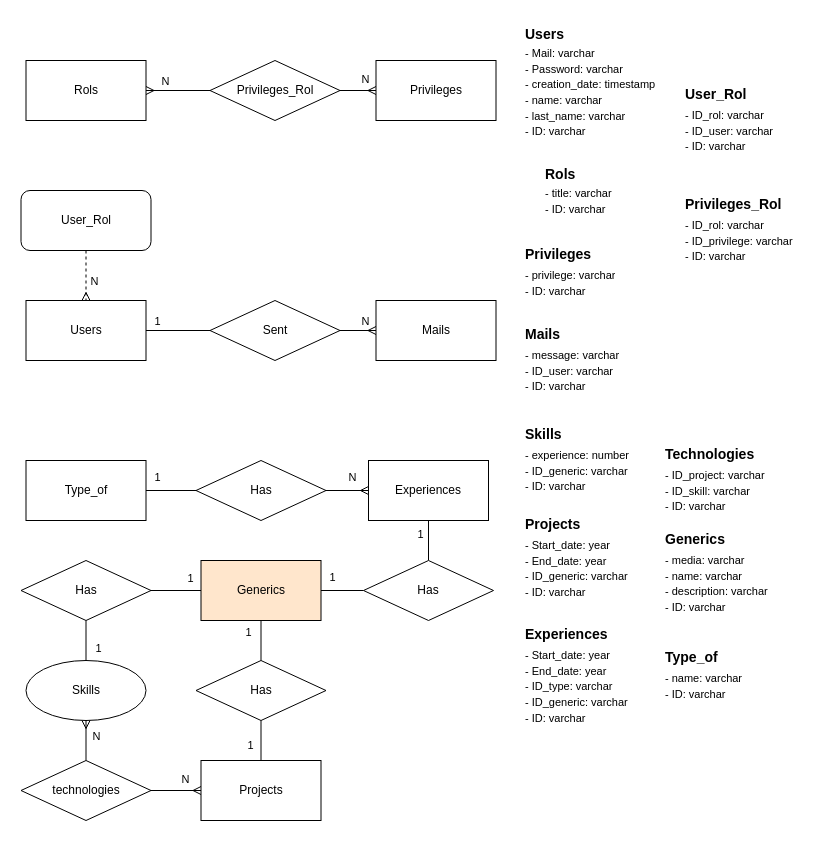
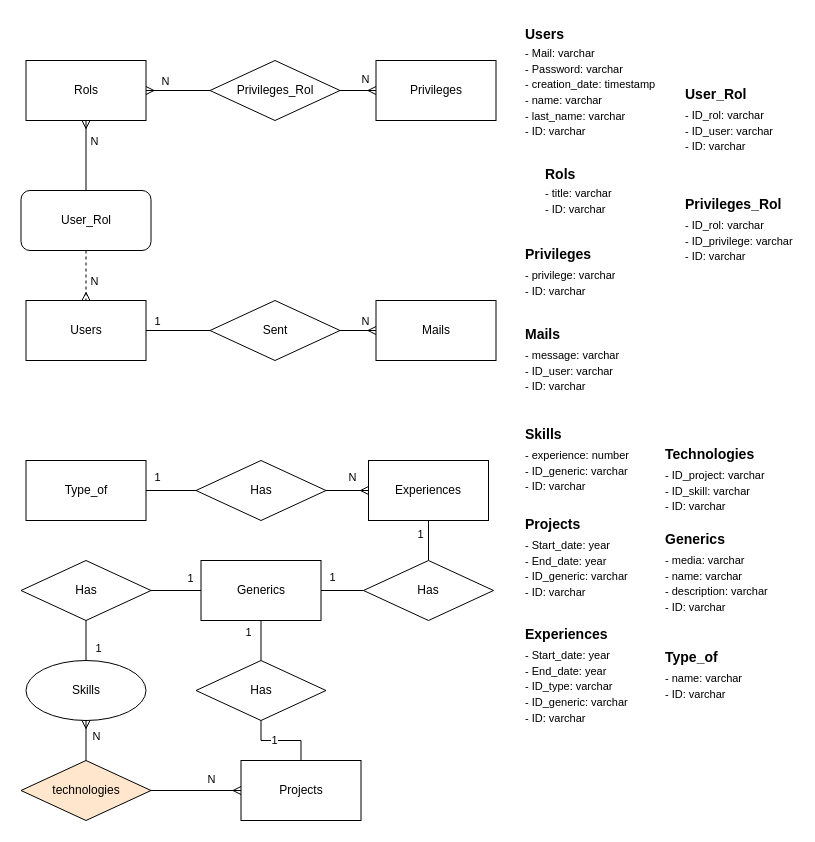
  <mxCell id="0" />
  <mxCell id="1" parent="0" />
+ <mxCell id="2" style="edgeStyle=orthogonalEdgeStyle;rounded=0;orthogonalLoop=1;jettySize=auto;html=1;endArrow=ERmany;endFill=0;" parent="1" source="6" target="9" edge="1"><mxGeometry relative="1" as="geometry" /></mxCell>
+ <mxCell id="3" value="N" style="edgeLabel;html=1;align=center;verticalAlign=middle;resizable=0;points=[];" vertex="1" connectable="0" parent="2"><mxGeometry x="0.029" y="-1" relative="1" as="geometry"><mxPoint x="7" y="-14" as="offset" /></mxGeometry></mxCell>
  <mxCell id="4" style="edgeStyle=orthogonalEdgeStyle;rounded=0;orthogonalLoop=1;jettySize=auto;html=1;endArrow=ERmany;endFill=0;dashed=1;" parent="1" source="6" target="7" edge="1"><mxGeometry relative="1" as="geometry" /></mxCell>
  <mxCell id="5" value="N" style="edgeLabel;html=1;align=center;verticalAlign=middle;resizable=0;points=[];" vertex="1" connectable="0" parent="4"><mxGeometry x="0.12" y="2" relative="1" as="geometry"><mxPoint x="6" y="2" as="offset" /></mxGeometry></mxCell>
  <mxCell id="6" value="User_Rol" style="whiteSpace=wrap;html=1;rounded=1;" parent="1" vertex="1"><mxGeometry x="20.5" y="190" width="130" height="60" as="geometry" /></mxCell>
  <mxCell id="7" value="Users" style="rounded=0;whiteSpace=wrap;html=1;" parent="1" vertex="1"><mxGeometry x="25.5" y="300" width="120" height="60" as="geometry" /></mxCell>
  <mxCell id="8" value="&lt;div style=&quot;line-height: 30%;&quot;&gt;&lt;h1 style=&quot;margin-top: 0px; line-height: 30%;&quot;&gt;&lt;font style=&quot;font-size: 14px; line-height: 30%;&quot;&gt;Users&lt;/font&gt;&lt;/h1&gt;&lt;p&gt;&lt;font style=&quot;font-size: 11px; line-height: 30%;&quot;&gt;- Mail: varchar&lt;/font&gt;&lt;/p&gt;&lt;p&gt;&lt;font style=&quot;font-size: 11px; line-height: 30%;&quot;&gt;- Password: varchar&lt;/font&gt;&lt;/p&gt;&lt;p&gt;&lt;font style=&quot;font-size: 11px; line-height: 30%;&quot;&gt;- creation_date: timestamp&lt;/font&gt;&lt;/p&gt;&lt;p&gt;&lt;span style=&quot;font-size: 11px;&quot;&gt;- name: varchar&lt;/span&gt;&lt;/p&gt;&lt;p&gt;&lt;span style=&quot;font-size: 11px;&quot;&gt;- last_name: varchar&lt;/span&gt;&lt;/p&gt;&lt;p&gt;&lt;span style=&quot;font-size: 11px;&quot;&gt;- ID: varchar&lt;/span&gt;&lt;/p&gt;&lt;/div&gt;" style="text;html=1;whiteSpace=wrap;overflow=hidden;rounded=0;" parent="1" vertex="1"><mxGeometry x="523" y="20" width="140" height="120" as="geometry" /></mxCell>
  <mxCell id="9" value="Rols" style="rounded=0;whiteSpace=wrap;html=1;" parent="1" vertex="1"><mxGeometry x="25.5" y="60" width="120" height="60" as="geometry" /></mxCell>
  <mxCell id="10" value="&lt;div style=&quot;line-height: 30%;&quot;&gt;&lt;h1 style=&quot;margin-top: 0px; line-height: 30%;&quot;&gt;&lt;font style=&quot;font-size: 14px; line-height: 30%;&quot;&gt;Rols&lt;/font&gt;&lt;/h1&gt;&lt;p&gt;&lt;span style=&quot;font-size: 11px;&quot;&gt;- title: varchar&lt;/span&gt;&lt;/p&gt;&lt;p&gt;&lt;span style=&quot;font-size: 11px;&quot;&gt;- ID: varchar&lt;/span&gt;&lt;/p&gt;&lt;/div&gt;" style="text;html=1;whiteSpace=wrap;overflow=hidden;rounded=0;" parent="1" vertex="1"><mxGeometry x="543" y="160" width="90" height="60" as="geometry" /></mxCell>
  <mxCell id="11" value="Privileges" style="rounded=0;whiteSpace=wrap;html=1;" parent="1" vertex="1"><mxGeometry x="375.5" y="60" width="120" height="60" as="geometry" /></mxCell>
  <mxCell id="12" value="&lt;div style=&quot;line-height: 30%;&quot;&gt;&lt;h1 style=&quot;margin-top: 0px; line-height: 30%;&quot;&gt;&lt;span style=&quot;font-size: 14px;&quot;&gt;Privileges&lt;/span&gt;&lt;/h1&gt;&lt;p&gt;&lt;span style=&quot;font-size: 11px;&quot;&gt;- privilege: varchar&lt;/span&gt;&lt;/p&gt;&lt;p&gt;&lt;span style=&quot;font-size: 11px;&quot;&gt;- ID: varchar&lt;/span&gt;&lt;/p&gt;&lt;/div&gt;" style="text;html=1;whiteSpace=wrap;overflow=hidden;rounded=0;" parent="1" vertex="1"><mxGeometry x="523" y="240" width="110" height="60" as="geometry" /></mxCell>
  <mxCell id="13" value="&lt;div style=&quot;line-height: 30%;&quot;&gt;&lt;h1 style=&quot;margin-top: 0px; line-height: 30%;&quot;&gt;&lt;span style=&quot;font-size: 14px;&quot;&gt;User_Rol&lt;/span&gt;&lt;/h1&gt;&lt;p&gt;&lt;span style=&quot;font-size: 11px;&quot;&gt;- ID_rol: varchar&lt;/span&gt;&lt;span style=&quot;font-size: 11px; background-color: transparent; color: light-dark(rgb(0, 0, 0), rgb(255, 255, 255));&quot;&gt;&lt;/span&gt;&lt;/p&gt;&lt;p&gt;&lt;span style=&quot;font-size: 11px;&quot;&gt;- ID_user: varchar&lt;/span&gt;&lt;span style=&quot;font-size: 11px;&quot;&gt;&lt;/span&gt;&lt;/p&gt;&lt;p&gt;&lt;span style=&quot;font-size: 11px; background-color: transparent; color: light-dark(rgb(0, 0, 0), rgb(255, 255, 255));&quot;&gt;- ID: varchar&lt;/span&gt;&lt;/p&gt;&lt;/div&gt;" style="text;html=1;whiteSpace=wrap;overflow=hidden;rounded=0;" parent="1" vertex="1"><mxGeometry x="683" y="80" width="110" height="80" as="geometry" /></mxCell>
  <mxCell id="14" value="&lt;div style=&quot;line-height: 30%;&quot;&gt;&lt;h1 style=&quot;margin-top: 0px; line-height: 30%;&quot;&gt;&lt;span style=&quot;font-size: 14px;&quot;&gt;Privileges_Rol&lt;/span&gt;&lt;/h1&gt;&lt;p&gt;&lt;span style=&quot;font-size: 11px;&quot;&gt;- ID_rol: varchar&lt;/span&gt;&lt;span style=&quot;font-size: 11px; background-color: transparent; color: light-dark(rgb(0, 0, 0), rgb(255, 255, 255));&quot;&gt;&lt;/span&gt;&lt;/p&gt;&lt;p&gt;&lt;span style=&quot;font-size: 11px;&quot;&gt;- ID_privilege: varchar&lt;/span&gt;&lt;span style=&quot;font-size: 11px;&quot;&gt;&lt;/span&gt;&lt;/p&gt;&lt;p&gt;&lt;span style=&quot;font-size: 11px; background-color: transparent; color: light-dark(rgb(0, 0, 0), rgb(255, 255, 255));&quot;&gt;- ID: varchar&lt;/span&gt;&lt;/p&gt;&lt;/div&gt;" style="text;html=1;whiteSpace=wrap;overflow=hidden;rounded=0;" parent="1" vertex="1"><mxGeometry x="683" y="190" width="110" height="80" as="geometry" /></mxCell>
  <mxCell id="15" style="edgeStyle=orthogonalEdgeStyle;rounded=0;orthogonalLoop=1;jettySize=auto;html=1;endArrow=ERmany;endFill=0;" parent="1" source="19" target="9" edge="1"><mxGeometry relative="1" as="geometry" /></mxCell>
  <mxCell id="16" value="N" style="edgeLabel;html=1;align=center;verticalAlign=middle;resizable=0;points=[];" vertex="1" connectable="0" parent="15"><mxGeometry x="0.609" y="-3" relative="1" as="geometry"><mxPoint x="6" y="-7" as="offset" /></mxGeometry></mxCell>
  <mxCell id="17" style="edgeStyle=orthogonalEdgeStyle;rounded=0;orthogonalLoop=1;jettySize=auto;html=1;endArrow=ERmany;endFill=0;" parent="1" source="19" target="11" edge="1"><mxGeometry relative="1" as="geometry" /></mxCell>
  <mxCell id="18" value="N" style="edgeLabel;html=1;align=center;verticalAlign=middle;resizable=0;points=[];" vertex="1" connectable="0" parent="17"><mxGeometry x="-0.477" y="3" relative="1" as="geometry"><mxPoint x="13" y="-9" as="offset" /></mxGeometry></mxCell>
  <mxCell id="19" value="Privileges_Rol" style="rhombus;whiteSpace=wrap;html=1;" parent="1" vertex="1"><mxGeometry x="209.5" y="60" width="130" height="60" as="geometry" /></mxCell>
  <mxCell id="20" value="Mails" style="rounded=0;whiteSpace=wrap;html=1;" parent="1" vertex="1"><mxGeometry x="375.5" y="300" width="120" height="60" as="geometry" /></mxCell>
  <mxCell id="21" value="&lt;div style=&quot;line-height: 30%;&quot;&gt;&lt;h1 style=&quot;margin-top: 0px; line-height: 30%;&quot;&gt;&lt;span style=&quot;font-size: 14px;&quot;&gt;Mails&lt;/span&gt;&lt;/h1&gt;&lt;p&gt;&lt;span style=&quot;font-size: 11px;&quot;&gt;- message: varchar&lt;/span&gt;&lt;/p&gt;&lt;p&gt;&lt;span style=&quot;font-size: 11px;&quot;&gt;- ID_user: varchar&lt;/span&gt;&lt;/p&gt;&lt;p&gt;&lt;span style=&quot;font-size: 11px;&quot;&gt;- ID: varchar&lt;/span&gt;&lt;/p&gt;&lt;/div&gt;" style="text;html=1;whiteSpace=wrap;overflow=hidden;rounded=0;" parent="1" vertex="1"><mxGeometry x="523" y="320" width="110" height="80" as="geometry" /></mxCell>
  <mxCell id="22" style="edgeStyle=orthogonalEdgeStyle;rounded=0;orthogonalLoop=1;jettySize=auto;html=1;endArrow=none;startFill=0;" parent="1" source="26" target="7" edge="1"><mxGeometry relative="1" as="geometry" /></mxCell>
  <mxCell id="23" value="1" style="edgeLabel;html=1;align=center;verticalAlign=middle;resizable=0;points=[];" vertex="1" connectable="0" parent="22"><mxGeometry x="0.672" y="-2" relative="1" as="geometry"><mxPoint x="1" y="-8" as="offset" /></mxGeometry></mxCell>
  <mxCell id="24" style="edgeStyle=orthogonalEdgeStyle;rounded=0;orthogonalLoop=1;jettySize=auto;html=1;endArrow=ERmany;endFill=0;" parent="1" source="26" target="20" edge="1"><mxGeometry relative="1" as="geometry" /></mxCell>
  <mxCell id="25" value="N" style="edgeLabel;html=1;align=center;verticalAlign=middle;resizable=0;points=[];" vertex="1" connectable="0" parent="24"><mxGeometry x="0.341" relative="1" as="geometry"><mxPoint x="3" y="-10" as="offset" /></mxGeometry></mxCell>
  <mxCell id="26" value="Sent" style="rhombus;whiteSpace=wrap;html=1;" parent="1" vertex="1"><mxGeometry x="209.5" y="300" width="130" height="60" as="geometry" /></mxCell>
- <mxCell id="27" value="Generics" style="rounded=0;whiteSpace=wrap;html=1;fillColor=#ffe6cc;" parent="1" vertex="1"><mxGeometry x="200.5" y="560" width="120" height="60" as="geometry" /></mxCell>
+ <mxCell id="27" value="Generics" style="rounded=0;whiteSpace=wrap;html=1;" parent="1" vertex="1"><mxGeometry x="200.5" y="560" width="120" height="60" as="geometry" /></mxCell>
  <mxCell id="28" value="&lt;div style=&quot;line-height: 30%;&quot;&gt;&lt;h1 style=&quot;margin-top: 0px; line-height: 30%;&quot;&gt;&lt;span style=&quot;font-size: 14px;&quot;&gt;Generics&lt;/span&gt;&lt;/h1&gt;&lt;p&gt;&lt;span style=&quot;font-size: 11px;&quot;&gt;- media: varchar&lt;/span&gt;&lt;/p&gt;&lt;p&gt;&lt;span style=&quot;font-size: 11px;&quot;&gt;- name: varchar&lt;/span&gt;&lt;/p&gt;&lt;p&gt;&lt;span style=&quot;font-size: 11px;&quot;&gt;- description: varchar&lt;/span&gt;&lt;/p&gt;&lt;p&gt;&lt;span style=&quot;font-size: 11px; background-color: transparent; color: light-dark(rgb(0, 0, 0), rgb(255, 255, 255));&quot;&gt;- ID: varchar&lt;/span&gt;&lt;/p&gt;&lt;/div&gt;" style="text;html=1;whiteSpace=wrap;overflow=hidden;rounded=0;" parent="1" vertex="1"><mxGeometry x="663" y="525" width="110" height="100" as="geometry" /></mxCell>
  <mxCell id="29" value="Skills" style="ellipse;whiteSpace=wrap;html=1;" parent="1" vertex="1"><mxGeometry x="25.5" y="660" width="120" height="60" as="geometry" /></mxCell>
  <mxCell id="30" value="&lt;div style=&quot;line-height: 30%;&quot;&gt;&lt;h1 style=&quot;margin-top: 0px; line-height: 30%;&quot;&gt;&lt;span style=&quot;font-size: 14px;&quot;&gt;Skills&lt;/span&gt;&lt;/h1&gt;&lt;p&gt;&lt;span style=&quot;font-size: 11px;&quot;&gt;- experience: number&lt;/span&gt;&lt;/p&gt;&lt;p&gt;&lt;span style=&quot;font-size: 11px;&quot;&gt;- ID_generic: varchar&lt;/span&gt;&lt;/p&gt;&lt;p&gt;&lt;span style=&quot;background-color: transparent; color: light-dark(rgb(0, 0, 0), rgb(255, 255, 255)); font-size: 11px;&quot;&gt;- ID: varchar&lt;/span&gt;&lt;/p&gt;&lt;/div&gt;" style="text;html=1;whiteSpace=wrap;overflow=hidden;rounded=0;" parent="1" vertex="1"><mxGeometry x="523" y="420" width="110" height="80" as="geometry" /></mxCell>
  <mxCell id="31" style="edgeStyle=orthogonalEdgeStyle;rounded=0;orthogonalLoop=1;jettySize=auto;html=1;endArrow=none;startFill=0;" parent="1" source="35" target="27" edge="1"><mxGeometry relative="1" as="geometry" /></mxCell>
  <mxCell id="32" value="1" style="edgeLabel;html=1;align=center;verticalAlign=middle;resizable=0;points=[];" vertex="1" connectable="0" parent="31"><mxGeometry x="0.54" relative="1" as="geometry"><mxPoint y="-13" as="offset" /></mxGeometry></mxCell>
  <mxCell id="33" style="edgeStyle=orthogonalEdgeStyle;rounded=0;orthogonalLoop=1;jettySize=auto;html=1;endArrow=none;startFill=0;" parent="1" source="35" target="29" edge="1"><mxGeometry relative="1" as="geometry" /></mxCell>
  <mxCell id="34" value="1" style="edgeLabel;html=1;align=center;verticalAlign=middle;resizable=0;points=[];" vertex="1" connectable="0" parent="33"><mxGeometry x="0.35" y="-1" relative="1" as="geometry"><mxPoint x="13" as="offset" /></mxGeometry></mxCell>
  <mxCell id="35" value="Has" style="rhombus;whiteSpace=wrap;html=1;" parent="1" vertex="1"><mxGeometry x="20.5" y="560" width="130" height="60" as="geometry" /></mxCell>
  <mxCell id="36" style="edgeStyle=orthogonalEdgeStyle;rounded=0;orthogonalLoop=1;jettySize=auto;html=1;endArrow=none;startFill=0;" parent="1" source="40" target="27" edge="1"><mxGeometry relative="1" as="geometry" /></mxCell>
  <mxCell id="37" value="1" style="edgeLabel;html=1;align=center;verticalAlign=middle;resizable=0;points=[];" vertex="1" connectable="0" parent="36"><mxGeometry x="0.224" y="-3" relative="1" as="geometry"><mxPoint x="-6" y="-11" as="offset" /></mxGeometry></mxCell>
  <mxCell id="38" style="edgeStyle=orthogonalEdgeStyle;rounded=0;orthogonalLoop=1;jettySize=auto;html=1;endArrow=none;startFill=0;" parent="1" source="40" target="41" edge="1"><mxGeometry relative="1" as="geometry" /></mxCell>
  <mxCell id="39" value="1" style="edgeLabel;html=1;align=center;verticalAlign=middle;resizable=0;points=[];" vertex="1" connectable="0" parent="38"><mxGeometry x="0.1" y="-2" relative="1" as="geometry"><mxPoint x="-11" y="-5" as="offset" /></mxGeometry></mxCell>
  <mxCell id="40" value="Has" style="rhombus;whiteSpace=wrap;html=1;" parent="1" vertex="1"><mxGeometry x="363" y="560" width="130" height="60" as="geometry" /></mxCell>
  <mxCell id="41" value="Experiences" style="rounded=0;whiteSpace=wrap;html=1;" parent="1" vertex="1"><mxGeometry x="368" y="460" width="120" height="60" as="geometry" /></mxCell>
  <mxCell id="42" value="&lt;div style=&quot;line-height: 30%;&quot;&gt;&lt;h1 style=&quot;margin-top: 0px; line-height: 30%;&quot;&gt;&lt;span style=&quot;font-size: 14px;&quot;&gt;Experiences&lt;/span&gt;&lt;/h1&gt;&lt;p&gt;&lt;span style=&quot;font-size: 11px;&quot;&gt;- Start_date: year&lt;/span&gt;&lt;/p&gt;&lt;p&gt;&lt;span style=&quot;font-size: 11px;&quot;&gt;- End_date: year&lt;/span&gt;&lt;/p&gt;&lt;p&gt;&lt;span style=&quot;background-color: transparent; color: light-dark(rgb(0, 0, 0), rgb(255, 255, 255)); font-size: 11px;&quot;&gt;- ID_type: varchar&lt;/span&gt;&lt;/p&gt;&lt;p&gt;&lt;span style=&quot;background-color: transparent; color: light-dark(rgb(0, 0, 0), rgb(255, 255, 255)); font-size: 11px;&quot;&gt;- ID_generic: varchar&lt;/span&gt;&lt;/p&gt;&lt;p&gt;&lt;span style=&quot;background-color: transparent; color: light-dark(rgb(0, 0, 0), rgb(255, 255, 255)); font-size: 11px;&quot;&gt;- ID: varchar&lt;/span&gt;&lt;/p&gt;&lt;/div&gt;" style="text;html=1;whiteSpace=wrap;overflow=hidden;rounded=0;" parent="1" vertex="1"><mxGeometry x="523" y="620" width="110" height="110" as="geometry" /></mxCell>
- <mxCell id="43" value="Projects" style="rounded=0;whiteSpace=wrap;html=1;" parent="1" vertex="1"><mxGeometry x="200.5" y="760" width="120" height="60" as="geometry" /></mxCell>
+ <mxCell id="43" value="Projects" style="rounded=0;whiteSpace=wrap;html=1;" parent="1" vertex="1"><mxGeometry x="240.5" y="760" width="120" height="60" as="geometry" /></mxCell>
  <mxCell id="44" style="edgeStyle=orthogonalEdgeStyle;rounded=0;orthogonalLoop=1;jettySize=auto;html=1;endArrow=none;startFill=0;" parent="1" source="48" target="43" edge="1"><mxGeometry relative="1" as="geometry" /></mxCell>
  <mxCell id="45" value="1" style="edgeLabel;html=1;align=center;verticalAlign=middle;resizable=0;points=[];" vertex="1" connectable="0" parent="44"><mxGeometry x="0.15" y="2" relative="1" as="geometry"><mxPoint x="-13" y="1" as="offset" /></mxGeometry></mxCell>
  <mxCell id="46" style="edgeStyle=orthogonalEdgeStyle;rounded=0;orthogonalLoop=1;jettySize=auto;html=1;endArrow=none;startFill=0;" parent="1" source="48" target="27" edge="1"><mxGeometry relative="1" as="geometry" /></mxCell>
  <mxCell id="47" value="1" style="edgeLabel;html=1;align=center;verticalAlign=middle;resizable=0;points=[];" vertex="1" connectable="0" parent="46"><mxGeometry x="0.45" relative="1" as="geometry"><mxPoint x="-13" as="offset" /></mxGeometry></mxCell>
  <mxCell id="48" value="Has" style="rhombus;whiteSpace=wrap;html=1;" parent="1" vertex="1"><mxGeometry x="195.5" y="660" width="130" height="60" as="geometry" /></mxCell>
  <mxCell id="49" value="&lt;div style=&quot;line-height: 30%;&quot;&gt;&lt;h1 style=&quot;margin-top: 0px; line-height: 30%;&quot;&gt;&lt;span style=&quot;font-size: 14px;&quot;&gt;Projects&lt;/span&gt;&lt;/h1&gt;&lt;p&gt;&lt;span style=&quot;font-size: 11px;&quot;&gt;- Start_date: year&lt;/span&gt;&lt;/p&gt;&lt;p&gt;&lt;span style=&quot;font-size: 11px;&quot;&gt;- End_date: year&lt;/span&gt;&lt;/p&gt;&lt;p&gt;&lt;span style=&quot;background-color: transparent; color: light-dark(rgb(0, 0, 0), rgb(255, 255, 255)); font-size: 11px;&quot;&gt;- ID_generic: varchar&lt;/span&gt;&lt;/p&gt;&lt;p&gt;&lt;span style=&quot;background-color: transparent; color: light-dark(rgb(0, 0, 0), rgb(255, 255, 255)); font-size: 11px;&quot;&gt;- ID: varchar&lt;/span&gt;&lt;/p&gt;&lt;/div&gt;" style="text;html=1;whiteSpace=wrap;overflow=hidden;rounded=0;" parent="1" vertex="1"><mxGeometry x="523" y="510" width="110" height="100" as="geometry" /></mxCell>
  <mxCell id="50" style="edgeStyle=orthogonalEdgeStyle;rounded=0;orthogonalLoop=1;jettySize=auto;html=1;endArrow=none;startFill=0;" parent="1" source="54" target="55" edge="1"><mxGeometry relative="1" as="geometry" /></mxCell>
  <mxCell id="51" value="1" style="edgeLabel;html=1;align=center;verticalAlign=middle;resizable=0;points=[];" vertex="1" connectable="0" parent="50"><mxGeometry x="0.5" y="-4" relative="1" as="geometry"><mxPoint x="-1" y="-10" as="offset" /></mxGeometry></mxCell>
  <mxCell id="52" style="edgeStyle=orthogonalEdgeStyle;rounded=0;orthogonalLoop=1;jettySize=auto;html=1;endArrow=ERmany;startFill=0;endFill=0;" parent="1" source="54" target="41" edge="1"><mxGeometry relative="1" as="geometry" /></mxCell>
  <mxCell id="53" value="N" style="edgeLabel;html=1;align=center;verticalAlign=middle;resizable=0;points=[];" vertex="1" connectable="0" parent="52"><mxGeometry x="0.247" relative="1" as="geometry"><mxPoint y="-14" as="offset" /></mxGeometry></mxCell>
  <mxCell id="54" value="Has" style="rhombus;whiteSpace=wrap;html=1;" parent="1" vertex="1"><mxGeometry x="195.5" y="460" width="130" height="60" as="geometry" /></mxCell>
  <mxCell id="55" value="Type_of" style="rounded=0;whiteSpace=wrap;html=1;" parent="1" vertex="1"><mxGeometry x="25.5" y="460" width="120" height="60" as="geometry" /></mxCell>
  <mxCell id="56" value="&lt;div style=&quot;line-height: 30%;&quot;&gt;&lt;h1 style=&quot;margin-top: 0px; line-height: 30%;&quot;&gt;&lt;span style=&quot;font-size: 14px;&quot;&gt;Type_of&lt;/span&gt;&lt;/h1&gt;&lt;p&gt;&lt;span style=&quot;font-size: 11px;&quot;&gt;- name: varchar&lt;/span&gt;&lt;/p&gt;&lt;p&gt;&lt;span style=&quot;background-color: transparent; color: light-dark(rgb(0, 0, 0), rgb(255, 255, 255)); font-size: 11px;&quot;&gt;- ID: varchar&lt;/span&gt;&lt;/p&gt;&lt;/div&gt;" style="text;html=1;whiteSpace=wrap;overflow=hidden;rounded=0;" parent="1" vertex="1"><mxGeometry x="663" y="642.5" width="110" height="65" as="geometry" /></mxCell>
  <mxCell id="57" style="edgeStyle=orthogonalEdgeStyle;rounded=0;orthogonalLoop=1;jettySize=auto;html=1;endArrow=ERmany;startFill=0;endFill=0;" parent="1" source="61" target="43" edge="1"><mxGeometry relative="1" as="geometry" /></mxCell>
  <mxCell id="58" value="N" style="edgeLabel;html=1;align=center;verticalAlign=middle;resizable=0;points=[];" vertex="1" connectable="0" parent="57"><mxGeometry x="0.34" relative="1" as="geometry"><mxPoint y="-12" as="offset" /></mxGeometry></mxCell>
  <mxCell id="59" style="edgeStyle=orthogonalEdgeStyle;rounded=0;orthogonalLoop=1;jettySize=auto;html=1;endArrow=ERmany;startFill=0;endFill=0;" parent="1" source="61" target="29" edge="1"><mxGeometry relative="1" as="geometry" /></mxCell>
  <mxCell id="60" value="N" style="edgeLabel;html=1;align=center;verticalAlign=middle;resizable=0;points=[];" vertex="1" connectable="0" parent="59"><mxGeometry x="0.1" y="1" relative="1" as="geometry"><mxPoint x="11" y="-3" as="offset" /></mxGeometry></mxCell>
- <mxCell id="61" value="technologies" style="rhombus;whiteSpace=wrap;html=1;" parent="1" vertex="1"><mxGeometry x="20.5" y="760" width="130" height="60" as="geometry" /></mxCell>
+ <mxCell id="61" value="technologies" style="rhombus;whiteSpace=wrap;html=1;fillColor=#ffe6cc;" parent="1" vertex="1"><mxGeometry x="20.5" y="760" width="130" height="60" as="geometry" /></mxCell>
  <mxCell id="62" value="&lt;div style=&quot;line-height: 30%;&quot;&gt;&lt;h1 style=&quot;margin-top: 0px; line-height: 30%;&quot;&gt;&lt;span style=&quot;font-size: 14px;&quot;&gt;Technologies&lt;/span&gt;&lt;/h1&gt;&lt;p&gt;&lt;span style=&quot;font-size: 11px;&quot;&gt;- ID_project: varchar&lt;/span&gt;&lt;/p&gt;&lt;p&gt;&lt;span style=&quot;font-size: 11px;&quot;&gt;- ID_skill: varchar&lt;/span&gt;&lt;/p&gt;&lt;p&gt;&lt;span style=&quot;background-color: transparent; color: light-dark(rgb(0, 0, 0), rgb(255, 255, 255)); font-size: 11px;&quot;&gt;- ID: varchar&lt;/span&gt;&lt;/p&gt;&lt;/div&gt;" style="text;html=1;whiteSpace=wrap;overflow=hidden;rounded=0;" parent="1" vertex="1"><mxGeometry x="663" y="440" width="110" height="80" as="geometry" /></mxCell>
